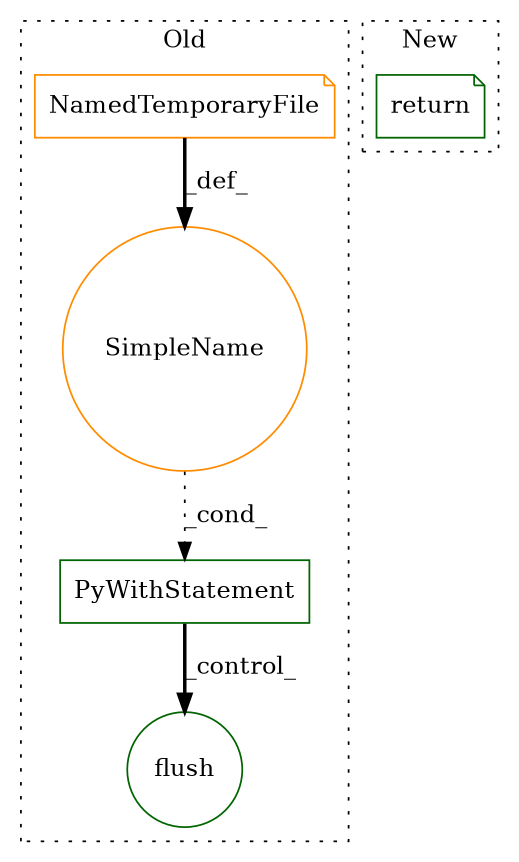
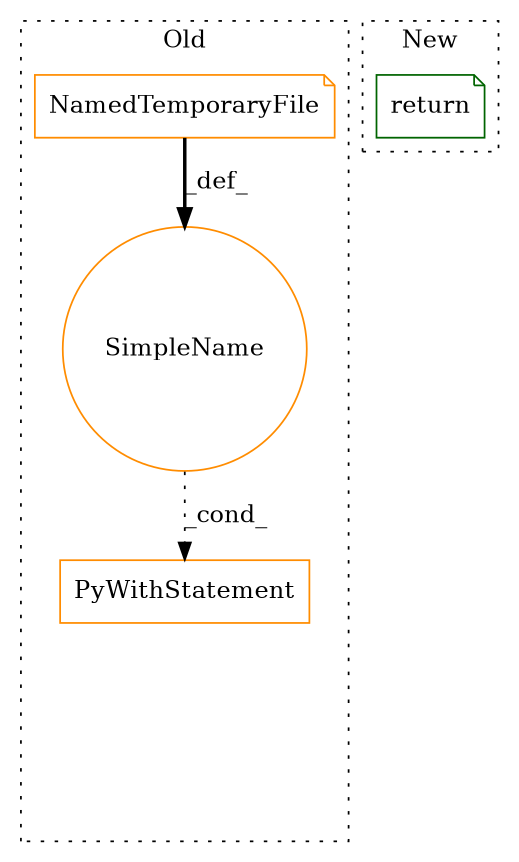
  digraph {
    node [a=32 color=darkorange l=7 shape=note]
    edge [color=black style=bold]
    n1 [l=20 label=NamedTemporaryFile s=10917]
-   n2 [a=104 color=darkgreen l="10,2" label=PyWithStatement s="10898,10937" shape=box]
+   n2 [a=104 l="10,2" label=PyWithStatement s="10898,10937" shape=box]
    n3 [a=42 label=SimpleName shape=circle l=""]
-   n4 [color=darkgreen label=flush s=11029 shape=circle]
    n5 [a=41 color=darkgreen label=return s=11642]
    subgraph cluster_1 {
      label=Old
      style=dotted
      n1
      n2
      n3
-     n4
    }
    subgraph cluster_2 {
      label=New
      style=dotted
      n5
    }
    n1 -> n3 [label=_def_]
-   n2 -> n4 [label=_control_]
    n3 -> n2 [label=_cond_ style=dotted]
  }
